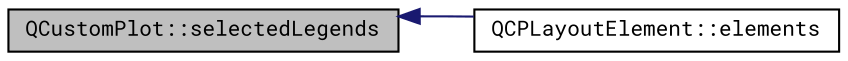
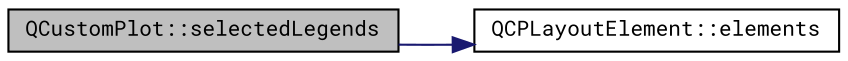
  digraph {
    rankdir=LR
    fontname="Roboto Mono"
    node [color=black fontname="Roboto Mono" fontsize=10 shape=record style=filled]
    n1 [fillcolor=grey75 fontcolor=black height=0.2 label="QCustomPlot::selectedLegends" width=0.4]
    n2 [fillcolor=white height=0.2 label="QCPLayoutElement::elements" width=0.4]
-   n2 -> n1 [color=midnightblue fontname="Roboto Mono" fontsize=10 labelfontname=Helvetica labelfontsize=10 style=solid]
+   n1 -> n2 [color=midnightblue fontname="Roboto Mono" fontsize=10 labelfontname=Helvetica labelfontsize=10 style=solid]
  }
